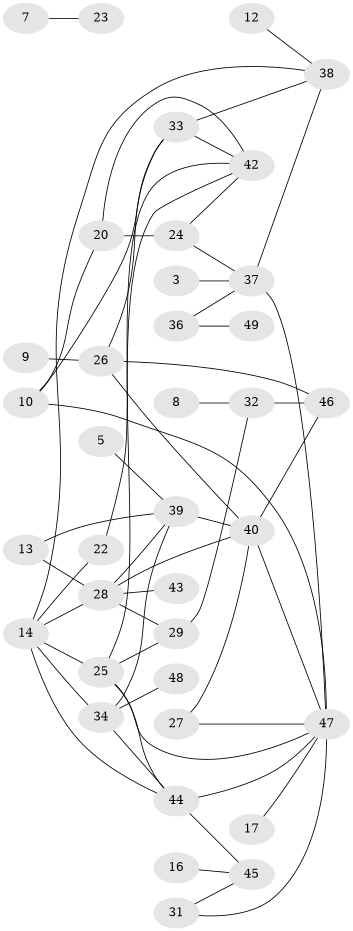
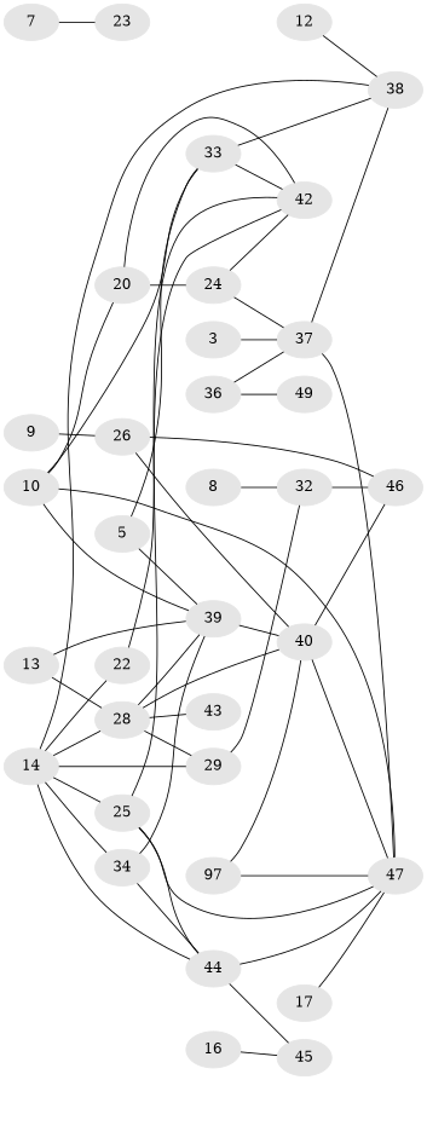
  graph {
    rankdir=LR
    node [color=gray90 style=filled]
    edge [weight=1.0]
    3
    37
    38
    47
    5
    39
    40
    7
    23
    8
    32
    46
    9
    26
    33
    12
    13
    28
    29
    43
    14
    22
    25
    34
    44
    42
-   48
    45
    16
    17
    n31 [label=10]
    20
    24
-   27
-   31
+   27 [label=97]
    36
    49
    3 -- 37
    37 -- 38
    37 -- 47 [weight=2.0]
    5 -- 39
    39 -- 40
    40 -- 47
    40 -- 46
    7 -- 23
    8 -- 32
    32 -- 46
    9 -- 26
    26 -- 40
    26 -- 46
-   26 -- 33
+   5 -- 33
    33 -- 38
    33 -- 42
    12 -- 38
    13 -- 39
    13 -- 28
    28 -- 39
    28 -- 40
    28 -- 29 [weight=2.0]
    28 -- 43
    29 -- 32
    14 -- 38
    14 -- 28
-   25 -- 29
+   14 -- 29
    14 -- 22
    14 -- 25
    14 -- 34
    14 -- 44
    22 -- 42
    25 -- 47
    25 -- 44
    25 -- 42
    34 -- 39 [weight=2.0]
    34 -- 44 [weight=2.0]
-   34 -- 48
    44 -- 47
    44 -- 45
    16 -- 45
    17 -- 47
    n31 -- 47
+   n31 -- 39
    n31 -- 33
    n31 -- 20
    20 -- 42
    20 -- 24
    24 -- 37
    24 -- 42
    27 -- 47
    27 -- 40
-   31 -- 47
-   31 -- 45
    36 -- 37
    36 -- 49
  }
